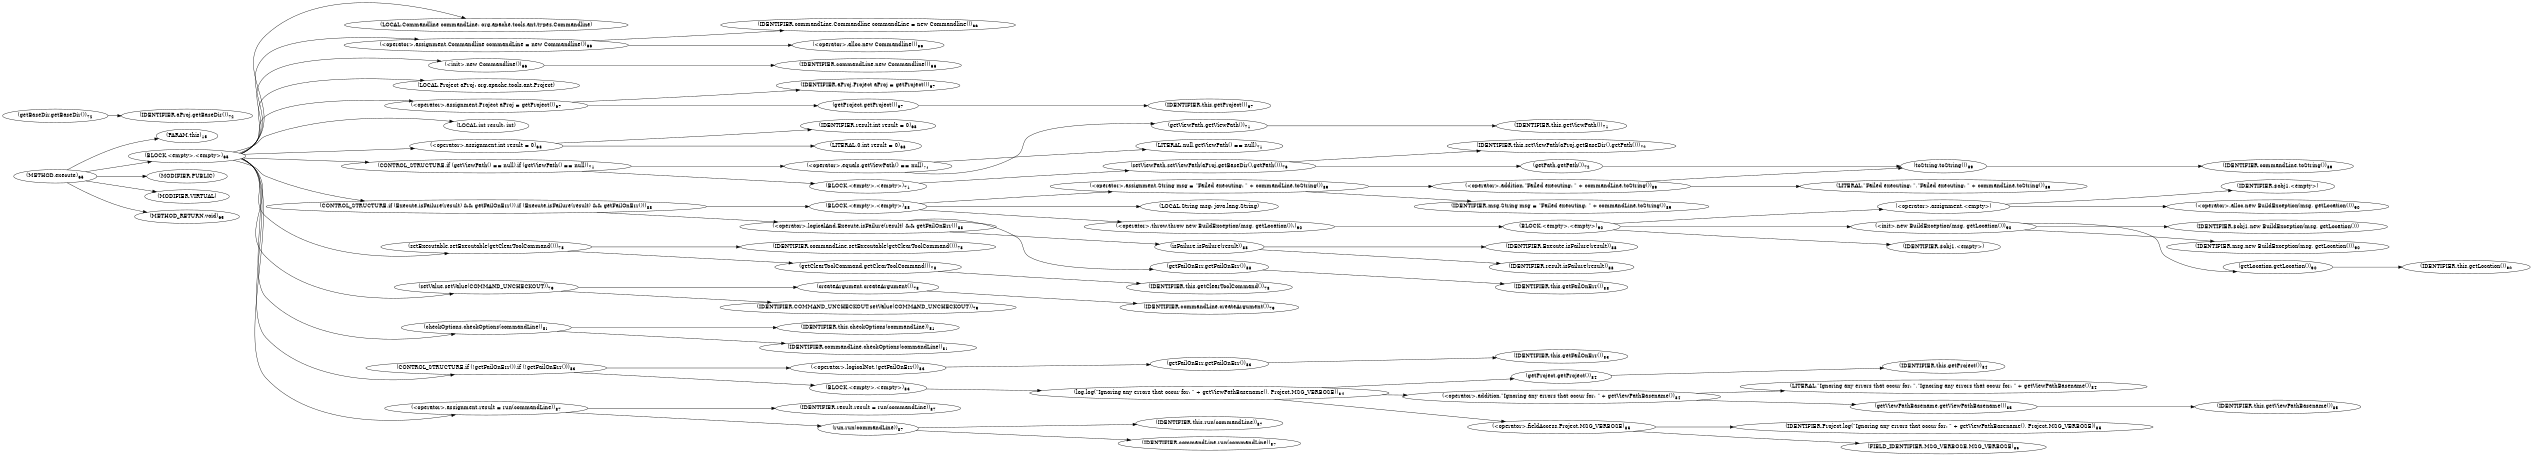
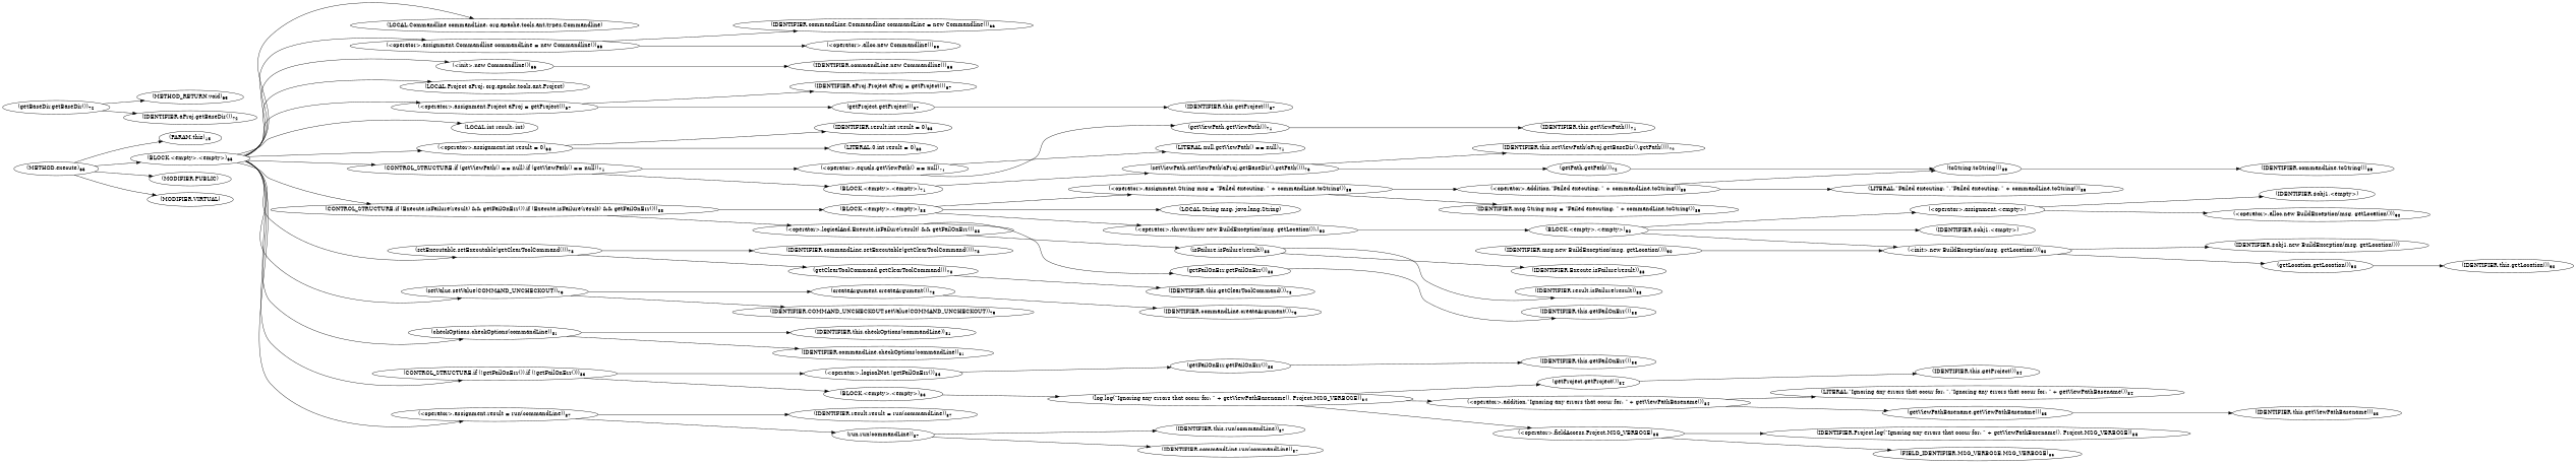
  digraph {
    rankdir=LR
    n1 [label=<(METHOD,execute)<SUB>65</SUB>>]
    n2 [label=<(PARAM,this)<SUB>15</SUB>>]
    n3 [label=<(BLOCK,&lt;empty&gt;,&lt;empty&gt;)<SUB>65</SUB>>]
    n4 [label=<(MODIFIER,PUBLIC)>]
    n5 [label=<(MODIFIER,VIRTUAL)>]
    n6 [label=<(METHOD_RETURN,void)<SUB>65</SUB>>]
    n7 [label=<(LOCAL,Commandline commandLine: org.apache.tools.ant.types.Commandline)>]
    n8 [label=<(&lt;operator&gt;.assignment,Commandline commandLine = new Commandline())<SUB>66</SUB>>]
    n9 [label=<(&lt;init&gt;,new Commandline())<SUB>66</SUB>>]
    n10 [label=<(LOCAL,Project aProj: org.apache.tools.ant.Project)>]
    n11 [label=<(&lt;operator&gt;.assignment,Project aProj = getProject())<SUB>67</SUB>>]
    n12 [label=<(LOCAL,int result: int)>]
    n13 [label=<(&lt;operator&gt;.assignment,int result = 0)<SUB>68</SUB>>]
    n14 [label=<(CONTROL_STRUCTURE,if (getViewPath() == null),if (getViewPath() == null))<SUB>71</SUB>>]
    n15 [label=<(setExecutable,setExecutable(getClearToolCommand()))<SUB>78</SUB>>]
    n16 [label=<(setValue,setValue(COMMAND_UNCHECKOUT))<SUB>79</SUB>>]
    n17 [label=<(checkOptions,checkOptions(commandLine))<SUB>81</SUB>>]
    n18 [label=<(CONTROL_STRUCTURE,if (!getFailOnErr()),if (!getFailOnErr()))<SUB>83</SUB>>]
    n19 [label=<(&lt;operator&gt;.assignment,result = run(commandLine))<SUB>87</SUB>>]
    n20 [label=<(CONTROL_STRUCTURE,if (Execute.isFailure(result) &amp;&amp; getFailOnErr()),if (Execute.isFailure(result) &amp;&amp; getFailOnErr()))<SUB>88</SUB>>]
    n21 [label=<(IDENTIFIER,commandLine,Commandline commandLine = new Commandline())<SUB>66</SUB>>]
    n22 [label=<(&lt;operator&gt;.alloc,new Commandline())<SUB>66</SUB>>]
    n23 [label=<(IDENTIFIER,commandLine,new Commandline())<SUB>66</SUB>>]
    n24 [label=<(IDENTIFIER,aProj,Project aProj = getProject())<SUB>67</SUB>>]
    n25 [label=<(getProject,getProject())<SUB>67</SUB>>]
    n26 [label=<(IDENTIFIER,result,int result = 0)<SUB>68</SUB>>]
    n27 [label=<(LITERAL,0,int result = 0)<SUB>68</SUB>>]
    n28 [label=<(&lt;operator&gt;.equals,getViewPath() == null)<SUB>71</SUB>>]
    n29 [label=<(BLOCK,&lt;empty&gt;,&lt;empty&gt;)<SUB>71</SUB>>]
    n30 [label=<(IDENTIFIER,commandLine,setExecutable(getClearToolCommand()))<SUB>78</SUB>>]
    n31 [label=<(getClearToolCommand,getClearToolCommand())<SUB>78</SUB>>]
    n32 [label=<(createArgument,createArgument())<SUB>78</SUB>>]
    n33 [label=<(IDENTIFIER,COMMAND_UNCHECKOUT,setValue(COMMAND_UNCHECKOUT))<SUB>79</SUB>>]
    n34 [label=<(IDENTIFIER,this,checkOptions(commandLine))<SUB>81</SUB>>]
    n35 [label=<(IDENTIFIER,commandLine,checkOptions(commandLine))<SUB>81</SUB>>]
    n36 [label=<(&lt;operator&gt;.logicalNot,!getFailOnErr())<SUB>83</SUB>>]
    n37 [label=<(BLOCK,&lt;empty&gt;,&lt;empty&gt;)<SUB>83</SUB>>]
    n38 [label=<(IDENTIFIER,result,result = run(commandLine))<SUB>87</SUB>>]
    n39 [label=<(run,run(commandLine))<SUB>87</SUB>>]
    n40 [label=<(&lt;operator&gt;.logicalAnd,Execute.isFailure(result) &amp;&amp; getFailOnErr())<SUB>88</SUB>>]
    n41 [label=<(BLOCK,&lt;empty&gt;,&lt;empty&gt;)<SUB>88</SUB>>]
    n42 [label=<(IDENTIFIER,this,getProject())<SUB>67</SUB>>]
    n43 [label=<(getViewPath,getViewPath())<SUB>71</SUB>>]
    n44 [label=<(LITERAL,null,getViewPath() == null)<SUB>71</SUB>>]
    n45 [label=<(setViewPath,setViewPath(aProj.getBaseDir().getPath()))<SUB>76</SUB>>]
    n46 [label=<(IDENTIFIER,this,getViewPath())<SUB>71</SUB>>]
    n47 [label=<(IDENTIFIER,this,setViewPath(aProj.getBaseDir().getPath()))<SUB>72</SUB>>]
    n48 [label=<(getPath,getPath())<SUB>72</SUB>>]
    n49 [label=<(toString,toString())<SUB>89</SUB>>]
    n50 [label=<(getBaseDir,getBaseDir())<SUB>72</SUB>>]
    n51 [label=<(IDENTIFIER,aProj,getBaseDir())<SUB>72</SUB>>]
    n52 [label=<(IDENTIFIER,this,getClearToolCommand())<SUB>78</SUB>>]
    n53 [label=<(IDENTIFIER,commandLine,createArgument())<SUB>79</SUB>>]
    n54 [label=<(getFailOnErr,getFailOnErr())<SUB>83</SUB>>]
    n55 [label=<(log,log(&quot;Ignoring any errors that occur for: &quot; + getViewPathBasename(), Project.MSG_VERBOSE))<SUB>84</SUB>>]
    n56 [label=<(IDENTIFIER,this,getFailOnErr())<SUB>83</SUB>>]
    n57 [label=<(getProject,getProject())<SUB>84</SUB>>]
    n58 [label=<(&lt;operator&gt;.addition,&quot;Ignoring any errors that occur for: &quot; + getViewPathBasename())<SUB>84</SUB>>]
    n59 [label=<(&lt;operator&gt;.fieldAccess,Project.MSG_VERBOSE)<SUB>85</SUB>>]
    n60 [label=<(IDENTIFIER,this,getProject())<SUB>84</SUB>>]
    n61 [label=<(LITERAL,&quot;Ignoring any errors that occur for: &quot;,&quot;Ignoring any errors that occur for: &quot; + getViewPathBasename())<SUB>84</SUB>>]
    n62 [label=<(getViewPathBasename,getViewPathBasename())<SUB>85</SUB>>]
    n63 [label=<(IDENTIFIER,Project,log(&quot;Ignoring any errors that occur for: &quot; + getViewPathBasename(), Project.MSG_VERBOSE))<SUB>85</SUB>>]
    n64 [label=<(FIELD_IDENTIFIER,MSG_VERBOSE,MSG_VERBOSE)<SUB>85</SUB>>]
    n65 [label=<(IDENTIFIER,this,getViewPathBasename())<SUB>85</SUB>>]
    n66 [label=<(IDENTIFIER,this,run(commandLine))<SUB>87</SUB>>]
    n67 [label=<(IDENTIFIER,commandLine,run(commandLine))<SUB>87</SUB>>]
    n68 [label=<(isFailure,isFailure(result))<SUB>88</SUB>>]
    n69 [label=<(getFailOnErr,getFailOnErr())<SUB>88</SUB>>]
    n70 [label=<(LOCAL,String msg: java.lang.String)>]
    n71 [label=<(&lt;operator&gt;.assignment,String msg = &quot;Failed executing: &quot; + commandLine.toString())<SUB>89</SUB>>]
    n72 [label=<(&lt;operator&gt;.throw,throw new BuildException(msg, getLocation());)<SUB>90</SUB>>]
    n73 [label=<(IDENTIFIER,Execute,isFailure(result))<SUB>88</SUB>>]
    n74 [label=<(IDENTIFIER,result,isFailure(result))<SUB>88</SUB>>]
    n75 [label=<(IDENTIFIER,this,getFailOnErr())<SUB>88</SUB>>]
    n76 [label=<(IDENTIFIER,msg,String msg = &quot;Failed executing: &quot; + commandLine.toString())<SUB>89</SUB>>]
    n77 [label=<(&lt;operator&gt;.addition,&quot;Failed executing: &quot; + commandLine.toString())<SUB>89</SUB>>]
    n78 [label=<(BLOCK,&lt;empty&gt;,&lt;empty&gt;)<SUB>90</SUB>>]
    n79 [label=<(LITERAL,&quot;Failed executing: &quot;,&quot;Failed executing: &quot; + commandLine.toString())<SUB>89</SUB>>]
    n80 [label=<(IDENTIFIER,commandLine,toString())<SUB>89</SUB>>]
    n81 [label=<(&lt;operator&gt;.assignment,&lt;empty&gt;)>]
    n82 [label=<(&lt;init&gt;,new BuildException(msg, getLocation()))<SUB>90</SUB>>]
    n83 [label=<(IDENTIFIER,$obj1,&lt;empty&gt;)>]
    n84 [label=<(IDENTIFIER,$obj1,&lt;empty&gt;)>]
    n85 [label=<(&lt;operator&gt;.alloc,new BuildException(msg, getLocation()))<SUB>90</SUB>>]
    n86 [label=<(IDENTIFIER,$obj1,new BuildException(msg, getLocation()))>]
    n87 [label=<(IDENTIFIER,msg,new BuildException(msg, getLocation()))<SUB>90</SUB>>]
    n88 [label=<(getLocation,getLocation())<SUB>90</SUB>>]
    n89 [label=<(IDENTIFIER,this,getLocation())<SUB>90</SUB>>]
    n1 -> n2
    n1 -> n3
    n1 -> n4
    n1 -> n5
-   n1 -> n6
+   n50 -> n6
    n3 -> n7
    n3 -> n8
    n3 -> n9
    n3 -> n10
    n3 -> n11
    n3 -> n12
    n3 -> n13
    n3 -> n14
    n3 -> n15
    n3 -> n16
    n3 -> n17
    n3 -> n18
    n3 -> n19
    n3 -> n20
    n8 -> n21
    n8 -> n22
    n9 -> n23
    n11 -> n24
    n11 -> n25
    n13 -> n26
    n13 -> n27
    n14 -> n28
    n14 -> n29
    n15 -> n30
    n15 -> n31
    n16 -> n32
    n16 -> n33
    n17 -> n34
    n17 -> n35
    n18 -> n36
    n18 -> n37
    n19 -> n38
    n19 -> n39
    n20 -> n40
    n20 -> n41
    n25 -> n42
    n28 -> n43
    n28 -> n44
    n29 -> n45
    n31 -> n52
    n32 -> n53
    n36 -> n54
    n37 -> n55
    n39 -> n66
    n39 -> n67
    n40 -> n68
    n40 -> n69
    n41 -> n70
    n41 -> n71
    n41 -> n72
    n43 -> n46
    n45 -> n47
    n45 -> n48
    n48 -> n49
    n49 -> n80
    n50 -> n51
    n54 -> n56
    n55 -> n57
    n55 -> n58
    n55 -> n59
    n57 -> n60
    n58 -> n61
    n58 -> n62
    n59 -> n63
    n59 -> n64
    n62 -> n65
    n68 -> n73
    n68 -> n74
    n69 -> n75
    n71 -> n76
    n71 -> n77
    n72 -> n78
    n77 -> n49
    n77 -> n79
    n78 -> n81
    n78 -> n82
    n78 -> n83
    n81 -> n84
    n81 -> n85
    n82 -> n86
-   n82 -> n87
+   n87 -> n82
    n82 -> n88
    n88 -> n89
  }
